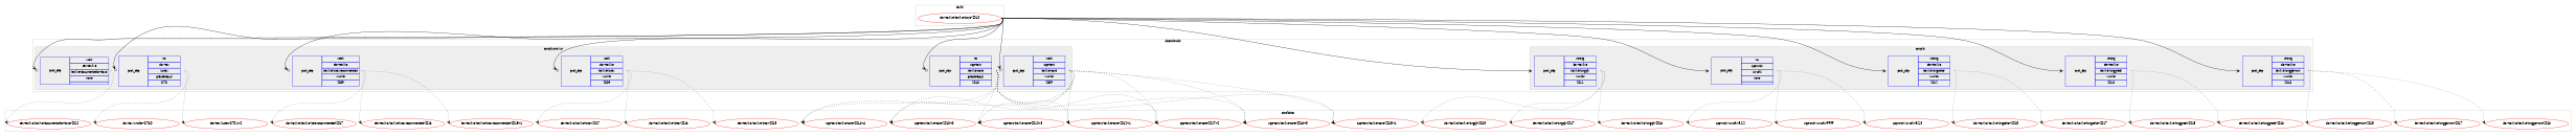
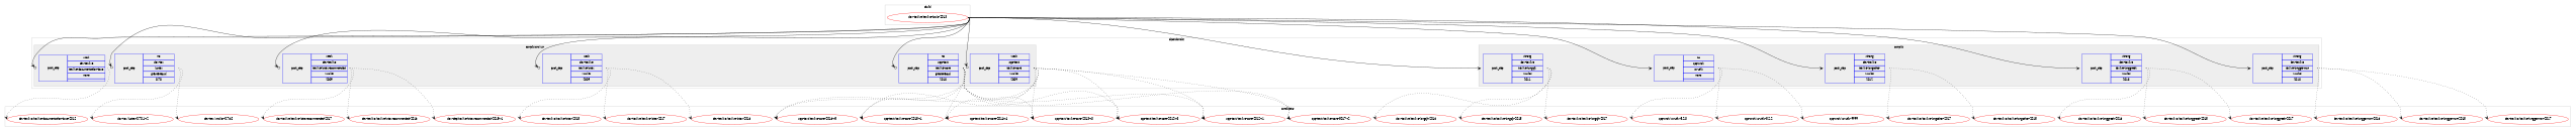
  digraph {
    compound=true
    concentrate=true
    fontname=Lato
    fontsize=10
    newrank=true
    rankdir=TB
    ranksep=1.5
    node [color=red fontname=Lato fontsize=10]
    edge [arrowhead=vee fontname=Lato headport=w style=dotted tailport=e weight=100]
    n1 [label="dev-texlive/texlive-basic-2013" width=4]
    n2 [color=blue label=<<TABLE BORDER="0" CELLBORDER="1" CELLSPACING="0" CELLPADDING="4" WIDTH="220"><TR><TD ROWSPAN="6" CELLPADDING="30">pack_dep</TD></TR><TR><TD WIDTH="110">no</TD></TR><TR><TD>app-arch</TD></TR><TR><TD>xz-utils</TD></TR><TR><TD>none</TD></TR><TR><TD></TD></TR></TABLE>> shape=none]
    n3 [color=blue label=<<TABLE BORDER="0" CELLBORDER="1" CELLSPACING="0" CELLPADDING="4" WIDTH="220"><TR><TD ROWSPAN="6" CELLPADDING="30">pack_dep</TD></TR><TR><TD WIDTH="110">strong</TD></TR><TR><TD>dev-texlive</TD></TR><TR><TD>texlive-langcjk</TD></TR><TR><TD>smaller</TD></TR><TR><TD>2011</TD></TR></TABLE>> shape=none]
    n4 [color=blue label=<<TABLE BORDER="0" CELLBORDER="1" CELLSPACING="0" CELLPADDING="4" WIDTH="220"><TR><TD ROWSPAN="6" CELLPADDING="30">pack_dep</TD></TR><TR><TD WIDTH="110">strong</TD></TR><TR><TD>dev-texlive</TD></TR><TR><TD>texlive-langgerman</TD></TR><TR><TD>smaller</TD></TR><TR><TD>2013</TD></TR></TABLE>> shape=none]
    n5 [color=blue label=<<TABLE BORDER="0" CELLBORDER="1" CELLSPACING="0" CELLPADDING="4" WIDTH="220"><TR><TD ROWSPAN="6" CELLPADDING="30">pack_dep</TD></TR><TR><TD WIDTH="110">strong</TD></TR><TR><TD>dev-texlive</TD></TR><TR><TD>texlive-langgreek</TD></TR><TR><TD>smaller</TD></TR><TR><TD>2013</TD></TR></TABLE>> shape=none]
    n6 [color=blue label=<<TABLE BORDER="0" CELLBORDER="1" CELLSPACING="0" CELLPADDING="4" WIDTH="220"><TR><TD ROWSPAN="6" CELLPADDING="30">pack_dep</TD></TR><TR><TD WIDTH="110">strong</TD></TR><TR><TD>dev-texlive</TD></TR><TR><TD>texlive-langother</TD></TR><TR><TD>smaller</TD></TR><TR><TD>2012</TD></TR></TABLE>> shape=none]
    n7 [color=blue label=<<TABLE BORDER="0" CELLBORDER="1" CELLSPACING="0" CELLPADDING="4" WIDTH="220"><TR><TD ROWSPAN="6" CELLPADDING="30">pack_dep</TD></TR><TR><TD WIDTH="110">no</TD></TR><TR><TD>app-text</TD></TR><TR><TD>texlive-core</TD></TR><TR><TD>greaterequal</TD></TR><TR><TD>2013</TD></TR></TABLE>> shape=none]
    n8 [color=blue label=<<TABLE BORDER="0" CELLBORDER="1" CELLSPACING="0" CELLPADDING="4" WIDTH="220"><TR><TD ROWSPAN="6" CELLPADDING="30">pack_dep</TD></TR><TR><TD WIDTH="110">no</TD></TR><TR><TD>dev-tex</TD></TR><TR><TD>luatex</TD></TR><TR><TD>greaterequal</TD></TR><TR><TD>0.70</TD></TR></TABLE>> shape=none]
    n9 [color=blue label=<<TABLE BORDER="0" CELLBORDER="1" CELLSPACING="0" CELLPADDING="4" WIDTH="220"><TR><TD ROWSPAN="6" CELLPADDING="30">pack_dep</TD></TR><TR><TD WIDTH="110">weak</TD></TR><TR><TD>app-text</TD></TR><TR><TD>texlive-core</TD></TR><TR><TD>smaller</TD></TR><TR><TD>2009</TD></TR></TABLE>> shape=none]
    n10 [color=blue label=<<TABLE BORDER="0" CELLBORDER="1" CELLSPACING="0" CELLPADDING="4" WIDTH="220"><TR><TD ROWSPAN="6" CELLPADDING="30">pack_dep</TD></TR><TR><TD WIDTH="110">weak</TD></TR><TR><TD>dev-texlive</TD></TR><TR><TD>texlive-documentation-base</TD></TR><TR><TD>none</TD></TR><TR><TD></TD></TR></TABLE>> shape=none]
    n11 [color=blue label=<<TABLE BORDER="0" CELLBORDER="1" CELLSPACING="0" CELLPADDING="4" WIDTH="220"><TR><TD ROWSPAN="6" CELLPADDING="30">pack_dep</TD></TR><TR><TD WIDTH="110">weak</TD></TR><TR><TD>dev-texlive</TD></TR><TR><TD>texlive-latex</TD></TR><TR><TD>smaller</TD></TR><TR><TD>2009</TD></TR></TABLE>> shape=none]
    n12 [color=blue label=<<TABLE BORDER="0" CELLBORDER="1" CELLSPACING="0" CELLPADDING="4" WIDTH="220"><TR><TD ROWSPAN="6" CELLPADDING="30">pack_dep</TD></TR><TR><TD WIDTH="110">weak</TD></TR><TR><TD>dev-texlive</TD></TR><TR><TD>texlive-latexrecommended</TD></TR><TR><TD>smaller</TD></TR><TR><TD>2009</TD></TR></TABLE>> shape=none]
    n13 [label="app-arch/xz-utils-5.2.2" width=4]
    n14 [label="app-arch/xz-utils-5.2.3" width=4]
    n15 [label="app-arch/xz-utils-9999" width=4]
    n16 [label="dev-texlive/texlive-langcjk-2015" width=4]
    n17 [label="dev-texlive/texlive-langcjk-2016" width=4]
    n18 [label="dev-texlive/texlive-langcjk-2017" width=4]
    n19 [label="dev-texlive/texlive-langgerman-2015" width=4]
    n20 [label="dev-texlive/texlive-langgerman-2016" width=4]
    n21 [label="dev-texlive/texlive-langgerman-2017" width=4]
    n22 [label="dev-texlive/texlive-langgreek-2015" width=4]
    n23 [label="dev-texlive/texlive-langgreek-2016" width=4]
+   n24 [label="dev-texlive/texlive-langgreek-2017" width=4]
    n25 [label="dev-texlive/texlive-langother-2015" width=4]
    n26 [label="dev-texlive/texlive-langother-2017" width=4]
    n27 [label="app-text/texlive-core-2012-r1" width=4]
    n28 [label="app-text/texlive-core-2012-r3" width=4]
    n29 [label="app-text/texlive-core-2013-r3" width=4]
    n30 [label="app-text/texlive-core-2014-r4" width=4]
    n31 [label="app-text/texlive-core-2015-r1" width=4]
    n32 [label="app-text/texlive-core-2016-r5" width=4]
-   n33 [label="app-text/texlive-core-2017-r2" width=4]
+   n33 [label="app-text/texlive-core-5017-r2" width=4]
    n34 [label="dev-tex/luatex-0.70.1-r2" width=4]
    n35 [label="dev-tex/smaller-0.76.0" width=4]
    n36 [label="dev-texlive/texlive-documentation-base-2012" width=4]
-   n37 [label="dev-texlive/texlive-latexrecommended-2015-r1" width=4]
+   n37 [label="dev-dep/texlive-latexrecommended-2015-r1" width=4]
    n38 [label="dev-texlive/texlive-latexrecommended-2016" width=4]
    n39 [label="dev-texlive/texlive-latexrecommended-2017" width=4]
    n40 [label="dev-texlive/texlive-latex-2015" width=4]
    n41 [label="dev-texlive/texlive-latex-2016" width=4]
    n42 [label="dev-texlive/texlive-latex-2017" width=4]
    subgraph cluster_1 {
      color=gray
      label=<<i>ebuild</i>>
      rank=same
      n1
    }
    subgraph cluster_2 {
      color=gray
      label=<<i>dependencies</i>>
      subgraph cluster_3 {
        color=gray
        fillcolor="#eeeeee"
        label=<<i>compile</i>>
        style=filled
        subgraph sub_4 {
          color=gray
          fillcolor="#eeeeee"
          label=<<i>compile</i>>
          style=filled
          n2
        }
        subgraph sub_5 {
          color=gray
          fillcolor="#eeeeee"
          label=<<i>compile</i>>
          style=filled
          n3
        }
        subgraph sub_6 {
          color=gray
          fillcolor="#eeeeee"
          label=<<i>compile</i>>
          style=filled
          n4
        }
        subgraph sub_7 {
          color=gray
          fillcolor="#eeeeee"
          label=<<i>compile</i>>
          style=filled
          n5
        }
        subgraph sub_8 {
          color=gray
          fillcolor="#eeeeee"
          label=<<i>compile</i>>
          style=filled
          n6
        }
      }
      subgraph cluster_9 {
        color=gray
        fillcolor="#eeeeee"
        label=<<i>compile and run</i>>
        style=filled
        subgraph sub_10 {
          color=gray
          fillcolor="#eeeeee"
          label=<<i>compile and run</i>>
          style=filled
          n7
        }
        subgraph sub_11 {
          color=gray
          fillcolor="#eeeeee"
          label=<<i>compile and run</i>>
          style=filled
          n8
        }
        subgraph sub_12 {
          color=gray
          fillcolor="#eeeeee"
          label=<<i>compile and run</i>>
          style=filled
          n9
        }
        subgraph sub_13 {
          color=gray
          fillcolor="#eeeeee"
          label=<<i>compile and run</i>>
          style=filled
          n10
        }
        subgraph sub_14 {
          color=gray
          fillcolor="#eeeeee"
          label=<<i>compile and run</i>>
          style=filled
          n11
        }
        subgraph sub_15 {
          color=gray
          fillcolor="#eeeeee"
          label=<<i>compile and run</i>>
          style=filled
          n12
        }
      }
      subgraph cluster_16 {
        color=gray
        fillcolor="#eeeeee"
        label=<<i>run</i>>
        style=filled
      }
    }
    subgraph cluster_17 {
      color=gray
      label=<<i>candidates</i>>
      rank=same
      subgraph sub_18 {
        color=black
        label=<<i>candidates</i>>
        nodesep=1
        rank=same
        n13
        n14
        n15
      }
      subgraph sub_19 {
        color=black
        label=<<i>candidates</i>>
        nodesep=1
        rank=same
        n16
        n17
        n18
      }
      subgraph sub_20 {
        color=black
        label=<<i>candidates</i>>
        nodesep=1
        rank=same
        n19
        n20
        n21
      }
      subgraph sub_21 {
        color=black
        label=<<i>candidates</i>>
        nodesep=1
        rank=same
        n22
        n23
+       n24
      }
      subgraph sub_22 {
        color=black
        label=<<i>candidates</i>>
        nodesep=1
        rank=same
        n25
        n26
      }
      subgraph sub_23 {
        color=black
        label=<<i>candidates</i>>
        nodesep=1
        rank=same
        n27
        n28
        n29
        n30
        n31
        n32
        n33
      }
      subgraph sub_24 {
        color=black
        label=<<i>candidates</i>>
        nodesep=1
        rank=same
        n34
        n35
      }
      subgraph sub_25 {
        color=black
        label=<<i>candidates</i>>
        nodesep=1
        rank=same
        n27
        n28
        n29
        n30
        n31
        n32
        n33
      }
      subgraph sub_26 {
        color=black
        label=<<i>candidates</i>>
        nodesep=1
        rank=same
        n36
      }
      subgraph sub_27 {
        color=black
        label=<<i>candidates</i>>
        nodesep=1
        rank=same
        n37
        n38
        n39
      }
      subgraph sub_28 {
        color=black
        label=<<i>candidates</i>>
        nodesep=1
        rank=same
        n40
        n41
        n42
      }
    }
    n1 -> n2 [style=solid weight=20]
    n1 -> n3 [style=solid weight=20]
    n1 -> n4 [style=solid weight=20]
    n1 -> n5 [style=solid weight=20]
    n1 -> n6 [style=solid weight=20]
    n1 -> n7 [arrowhead=odotvee style=solid weight=20]
    n1 -> n8 [arrowhead=odotvee style=solid weight=20]
    n1 -> n9 [arrowhead=odotvee style=solid weight=20]
    n1 -> n10 [arrowhead=odotvee style=solid weight=20]
    n1 -> n11 [arrowhead=odotvee style=solid weight=20]
    n1 -> n12 [arrowhead=odotvee style=solid weight=20]
    n2 -> n13
    n2 -> n14
    n2 -> n15
    n3 -> n16
    n3 -> n17
    n3 -> n18
    n4 -> n19
    n4 -> n20
    n4 -> n21
    n5 -> n22
    n5 -> n23
+   n5 -> n24
    n6 -> n25
    n6 -> n26
    n7 -> n27
    n7 -> n28
    n7 -> n29
    n7 -> n30
    n7 -> n31
    n7 -> n32
    n7 -> n33
    n8 -> n34
    n8 -> n35
    n9 -> n27
    n9 -> n28
    n9 -> n29
    n9 -> n30
    n9 -> n31
    n9 -> n32
    n9 -> n33
    n10 -> n36
    n11 -> n40
    n11 -> n41
    n11 -> n42
    n12 -> n37
    n12 -> n38
    n12 -> n39
  }
